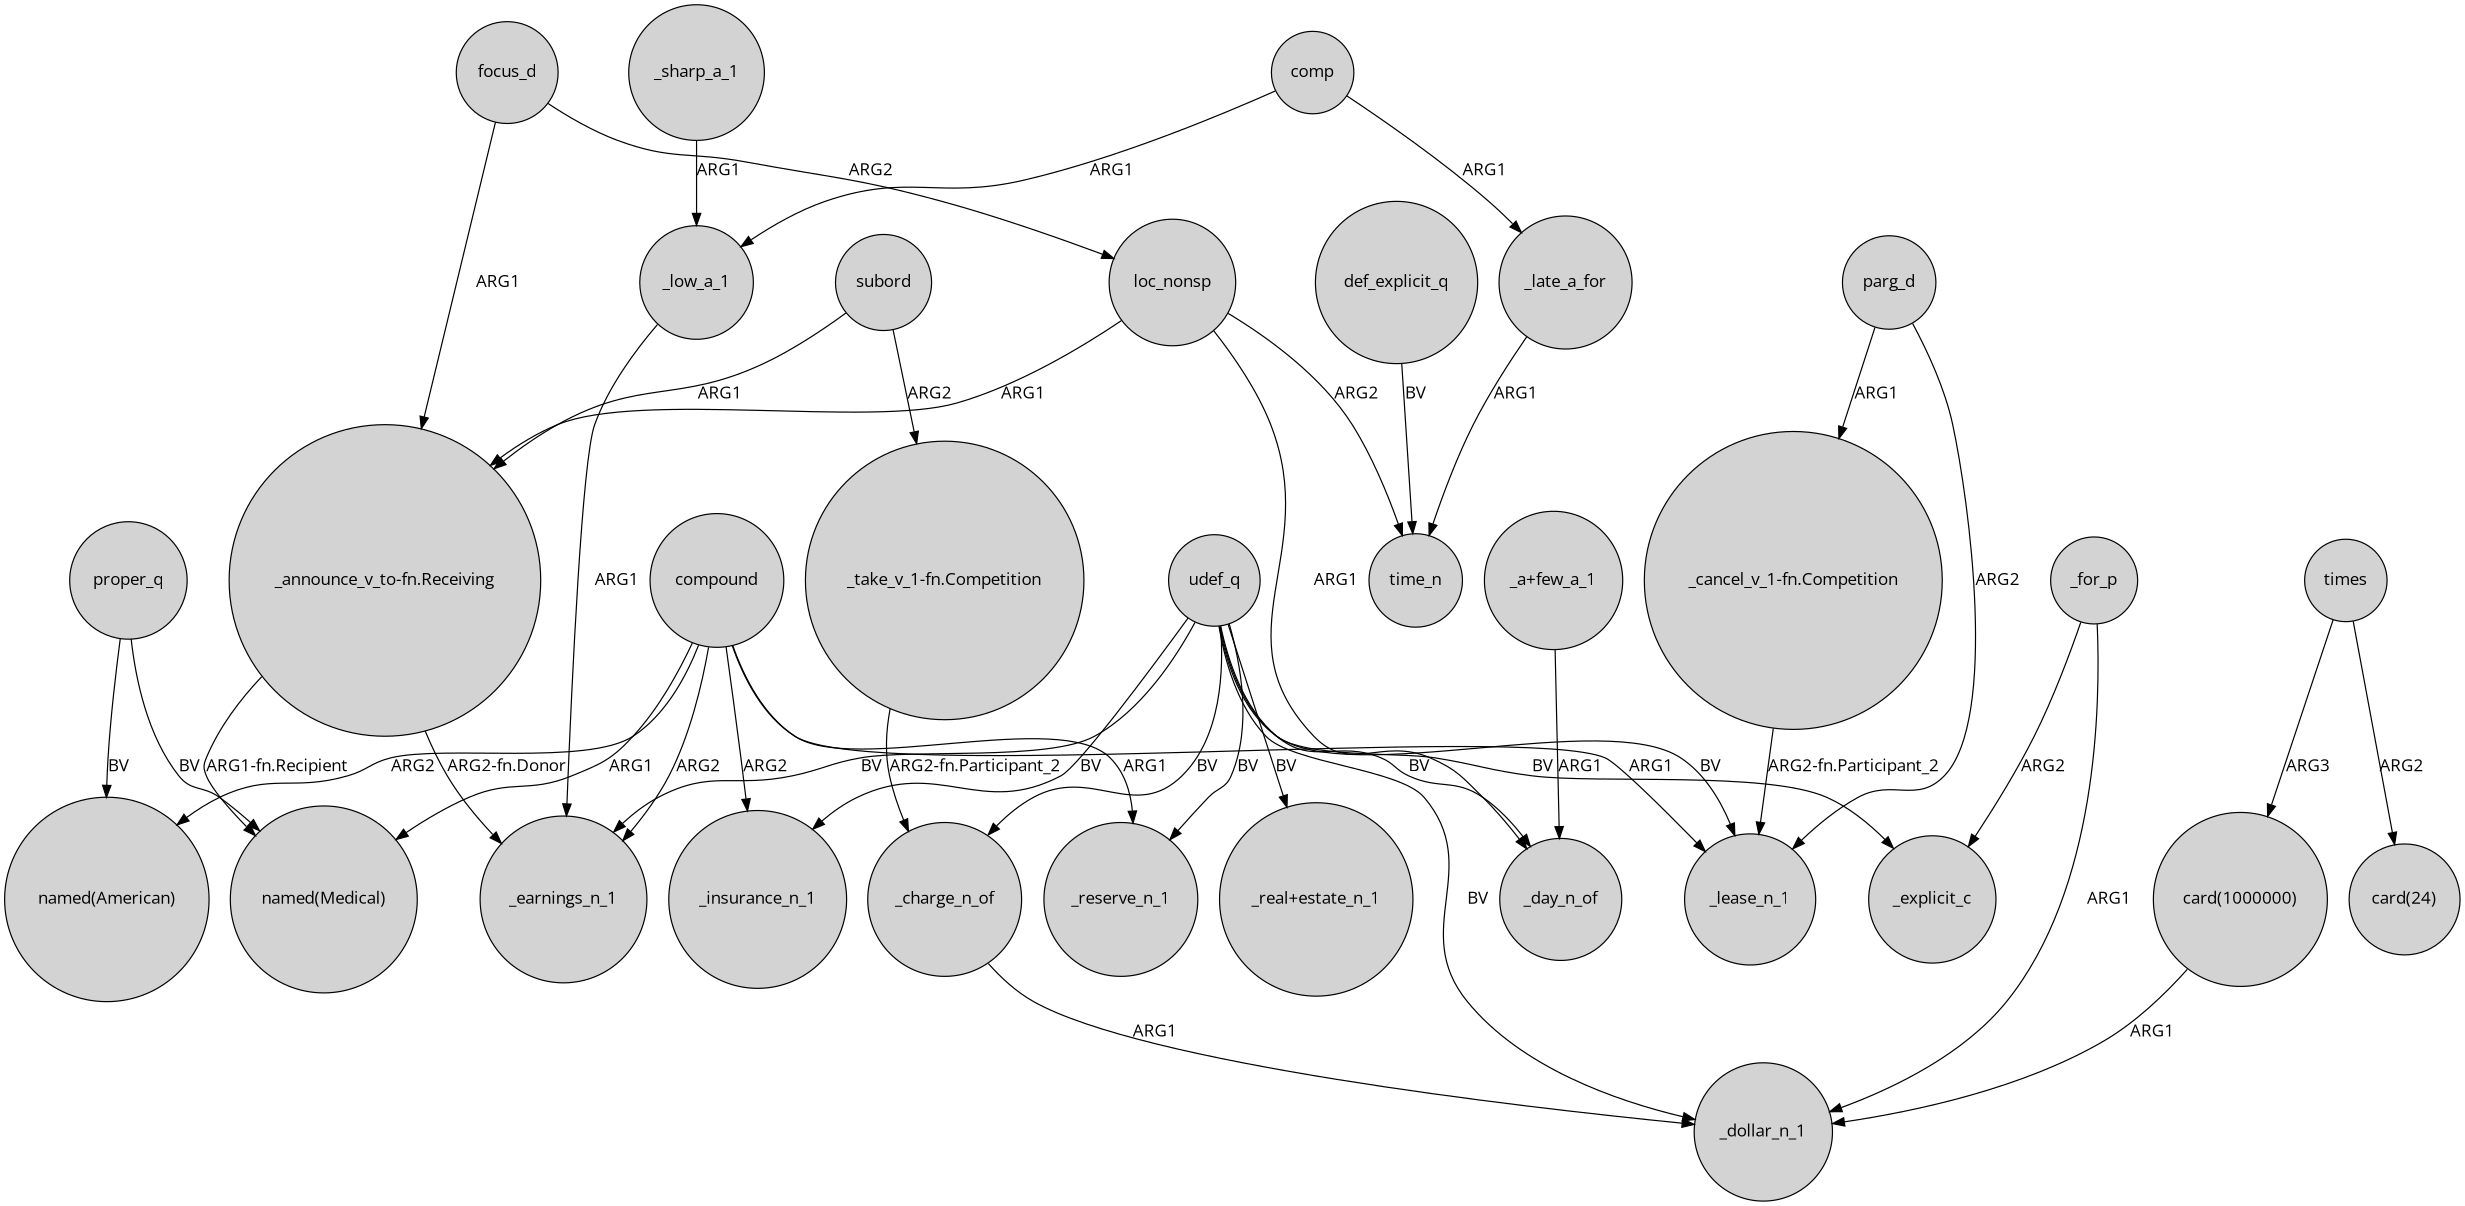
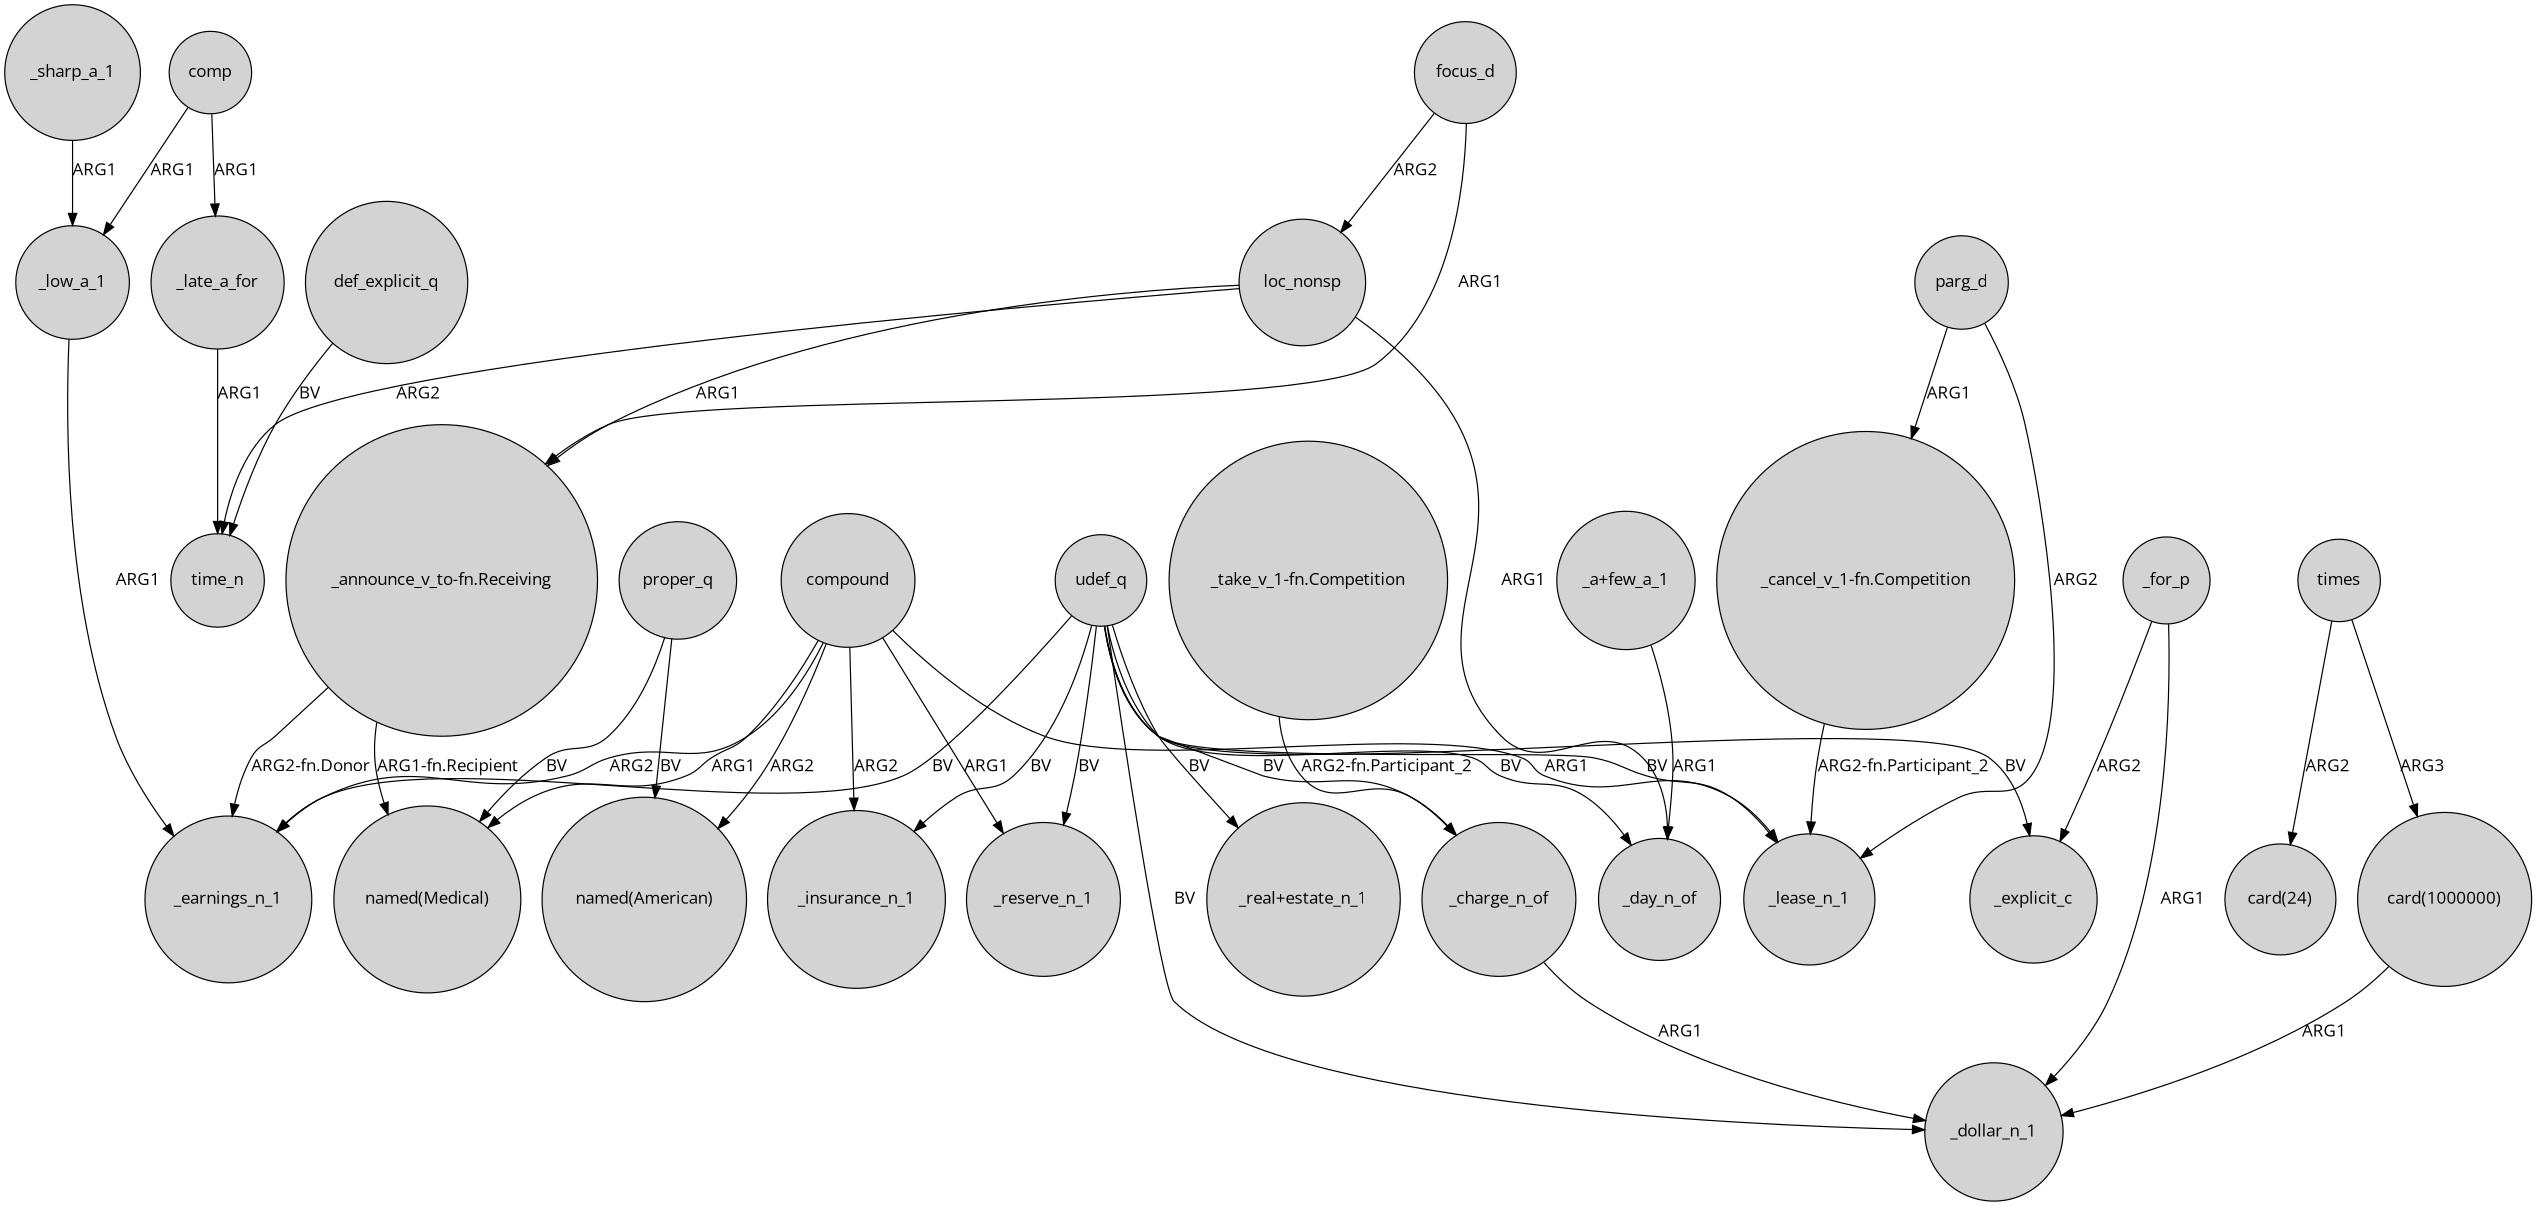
  digraph {
    fontname="Open Sans"
    node [fontname="Open Sans" shape=circle style=filled]
    edge [fontname="Open Sans"]
    udef_q
    _insurance_n_1
    _charge_n_of
    _dollar_n_1
    _reserve_n_1
    _earnings_n_1
    _lease_n_1
    "_real+estate_n_1"
    n9 [label=_explicit_c]
    _day_n_of
    comp
    _low_a_1
    _late_a_for
    time_n
    loc_nonsp
    "_announce_v_to-fn.Receiving"
    "named(Medical)"
    "_take_v_1-fn.Competition"
    parg_d
    "_cancel_v_1-fn.Competition"
    times
    "card(1000000)"
    "card(24)"
    focus_d
    compound
    "named(American)"
    proper_q
    _sharp_a_1
-   subord
    _for_p
    def_explicit_q
    "_a+few_a_1"
    udef_q -> _insurance_n_1 [label=BV]
    udef_q -> _charge_n_of [label=BV]
    udef_q -> _dollar_n_1 [label=BV]
    udef_q -> _reserve_n_1 [label=BV]
    udef_q -> _earnings_n_1 [label=BV]
    udef_q -> _lease_n_1 [label=BV]
    udef_q -> "_real+estate_n_1" [label=BV]
    udef_q -> n9 [label=BV]
    udef_q -> _day_n_of [label=BV]
    _charge_n_of -> _dollar_n_1 [label=ARG1]
    comp -> _low_a_1 [label=ARG1]
    comp -> _late_a_for [label=ARG1]
    _low_a_1 -> _earnings_n_1 [label=ARG1]
    _late_a_for -> time_n [label=ARG1]
    loc_nonsp -> _day_n_of [label=ARG1]
    loc_nonsp -> time_n [label=ARG2]
    loc_nonsp -> "_announce_v_to-fn.Receiving" [label=ARG1]
    "_announce_v_to-fn.Receiving" -> _earnings_n_1 [label="ARG2-fn.Donor"]
    "_announce_v_to-fn.Receiving" -> "named(Medical)" [label="ARG1-fn.Recipient"]
    "_take_v_1-fn.Competition" -> _charge_n_of [label="ARG2-fn.Participant_2"]
    parg_d -> _lease_n_1 [label=ARG2]
    parg_d -> "_cancel_v_1-fn.Competition" [label=ARG1]
    "_cancel_v_1-fn.Competition" -> _lease_n_1 [label="ARG2-fn.Participant_2"]
    times -> "card(1000000)" [label=ARG3]
    times -> "card(24)" [label=ARG2]
    "card(1000000)" -> _dollar_n_1 [label=ARG1]
    focus_d -> loc_nonsp [label=ARG2]
    focus_d -> "_announce_v_to-fn.Receiving" [label=ARG1]
    compound -> _insurance_n_1 [label=ARG2]
    compound -> _reserve_n_1 [label=ARG1]
    compound -> _earnings_n_1 [label=ARG2]
    compound -> _lease_n_1 [label=ARG1]
    compound -> "named(Medical)" [label=ARG1]
    compound -> "named(American)" [label=ARG2]
    proper_q -> "named(Medical)" [label=BV]
    proper_q -> "named(American)" [label=BV]
    _sharp_a_1 -> _low_a_1 [label=ARG1]
-   subord -> "_announce_v_to-fn.Receiving" [label=ARG1]
-   subord -> "_take_v_1-fn.Competition" [label=ARG2]
    _for_p -> _dollar_n_1 [label=ARG1]
    _for_p -> n9 [label=ARG2]
    def_explicit_q -> time_n [label=BV]
    "_a+few_a_1" -> _day_n_of [label=ARG1]
  }
